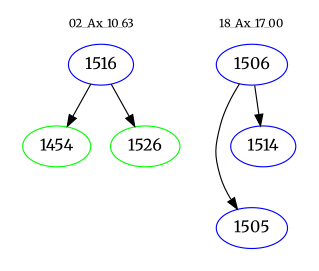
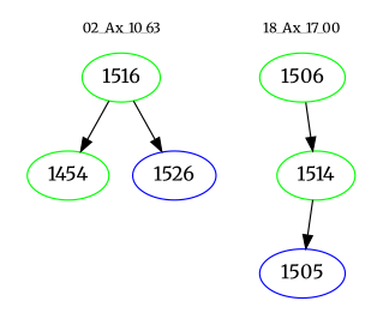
  digraph {
    fontname=Merriweather
    node [color=blue fontname=Merriweather]
    edge [color=black fontname=Merriweather]
-   n1 [label=1516]
+   n1 [color=green label=1516]
    n2 [color=green label=1454]
-   n3 [color=green label=1526]
-   n4 [label=1506]
+   n3 [label=1526]
+   n4 [color=green label=1506]
    n5 [label=1505]
-   n6 [label=1514]
+   n6 [color=green label=1514]
    subgraph cluster_1 {
      color=white
      fontsize=10
      label="02_Ax_10_63"
      n1
      n2
      n3
    }
    subgraph cluster_2 {
      color=white
      fontsize=10
      label="18_Ax_17_00"
      n4
      n5
      n6
    }
    n1 -> n2
    n1 -> n3
-   n4 -> n5
+   n6 -> n5
    n4 -> n6
  }
